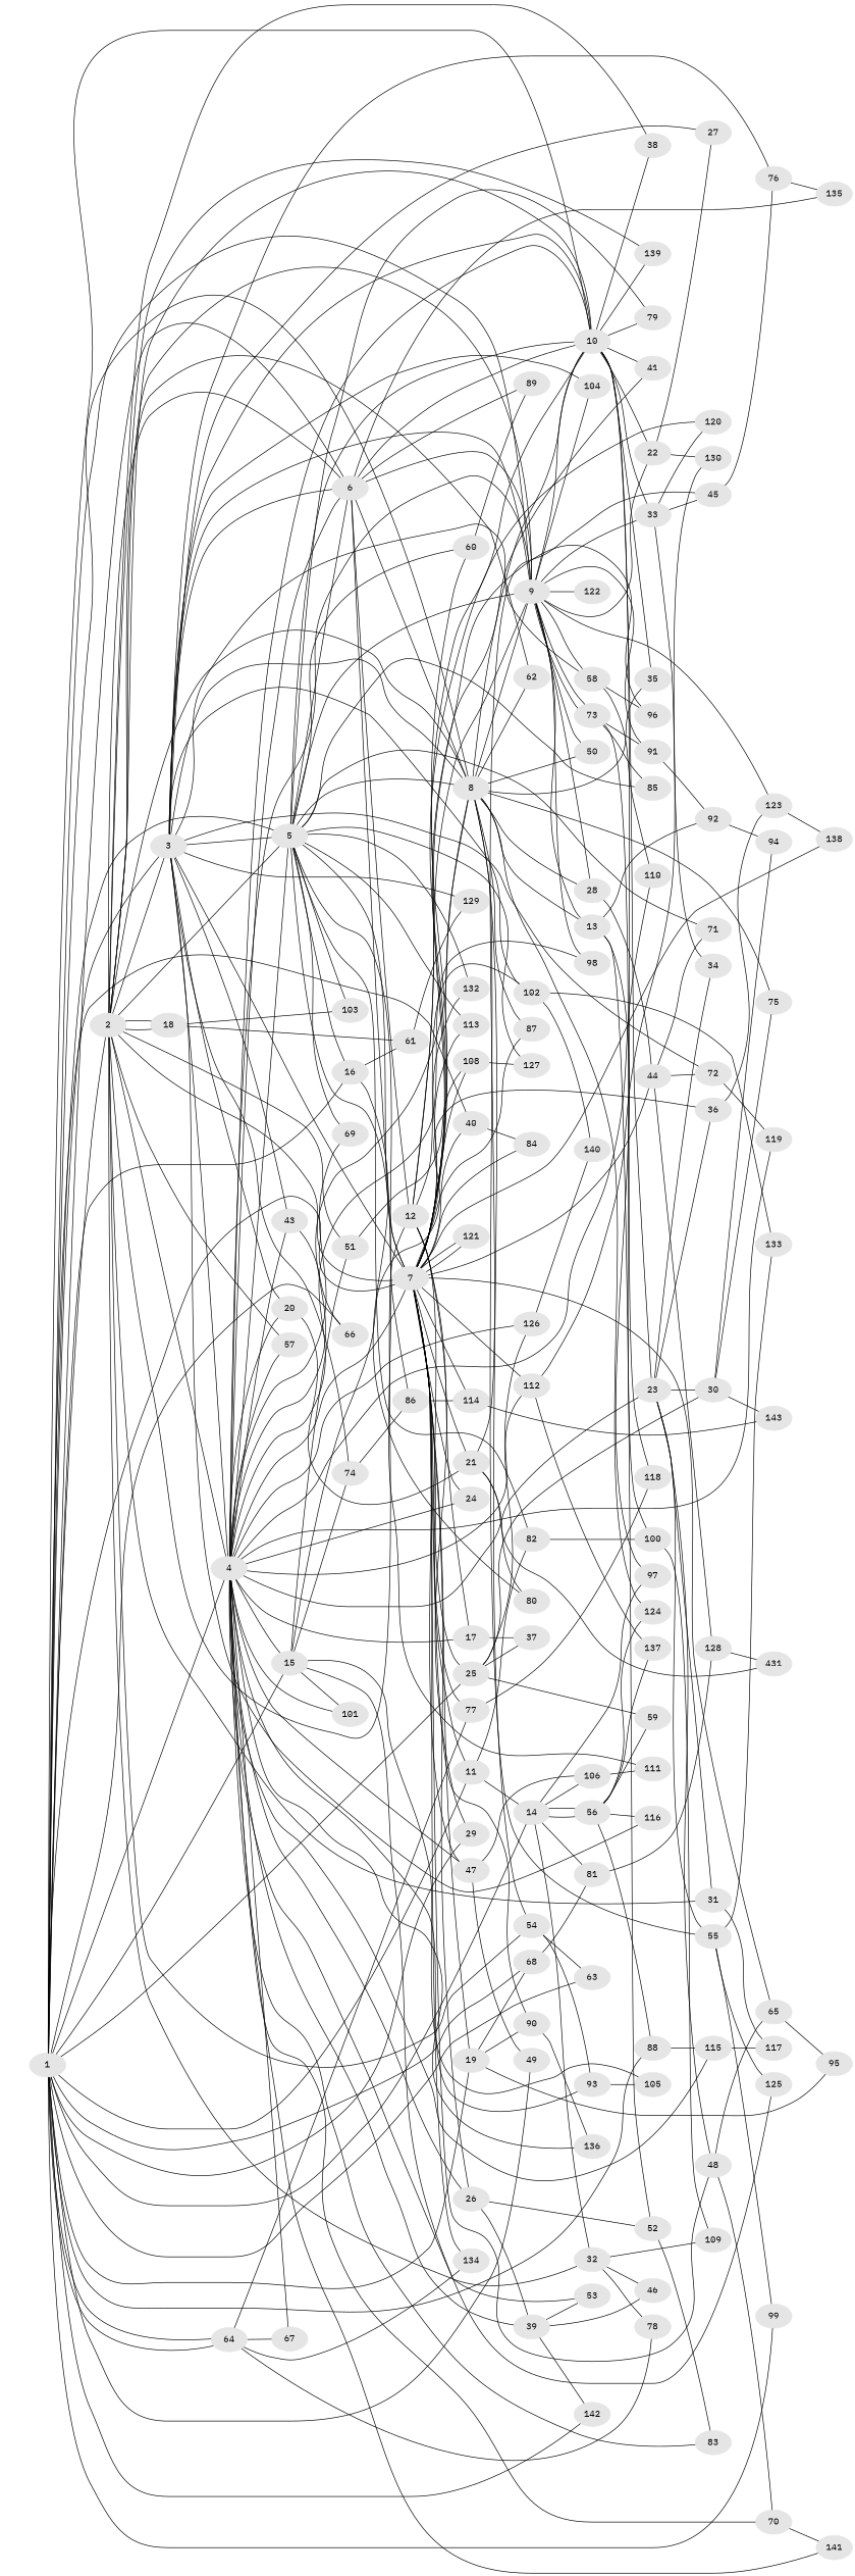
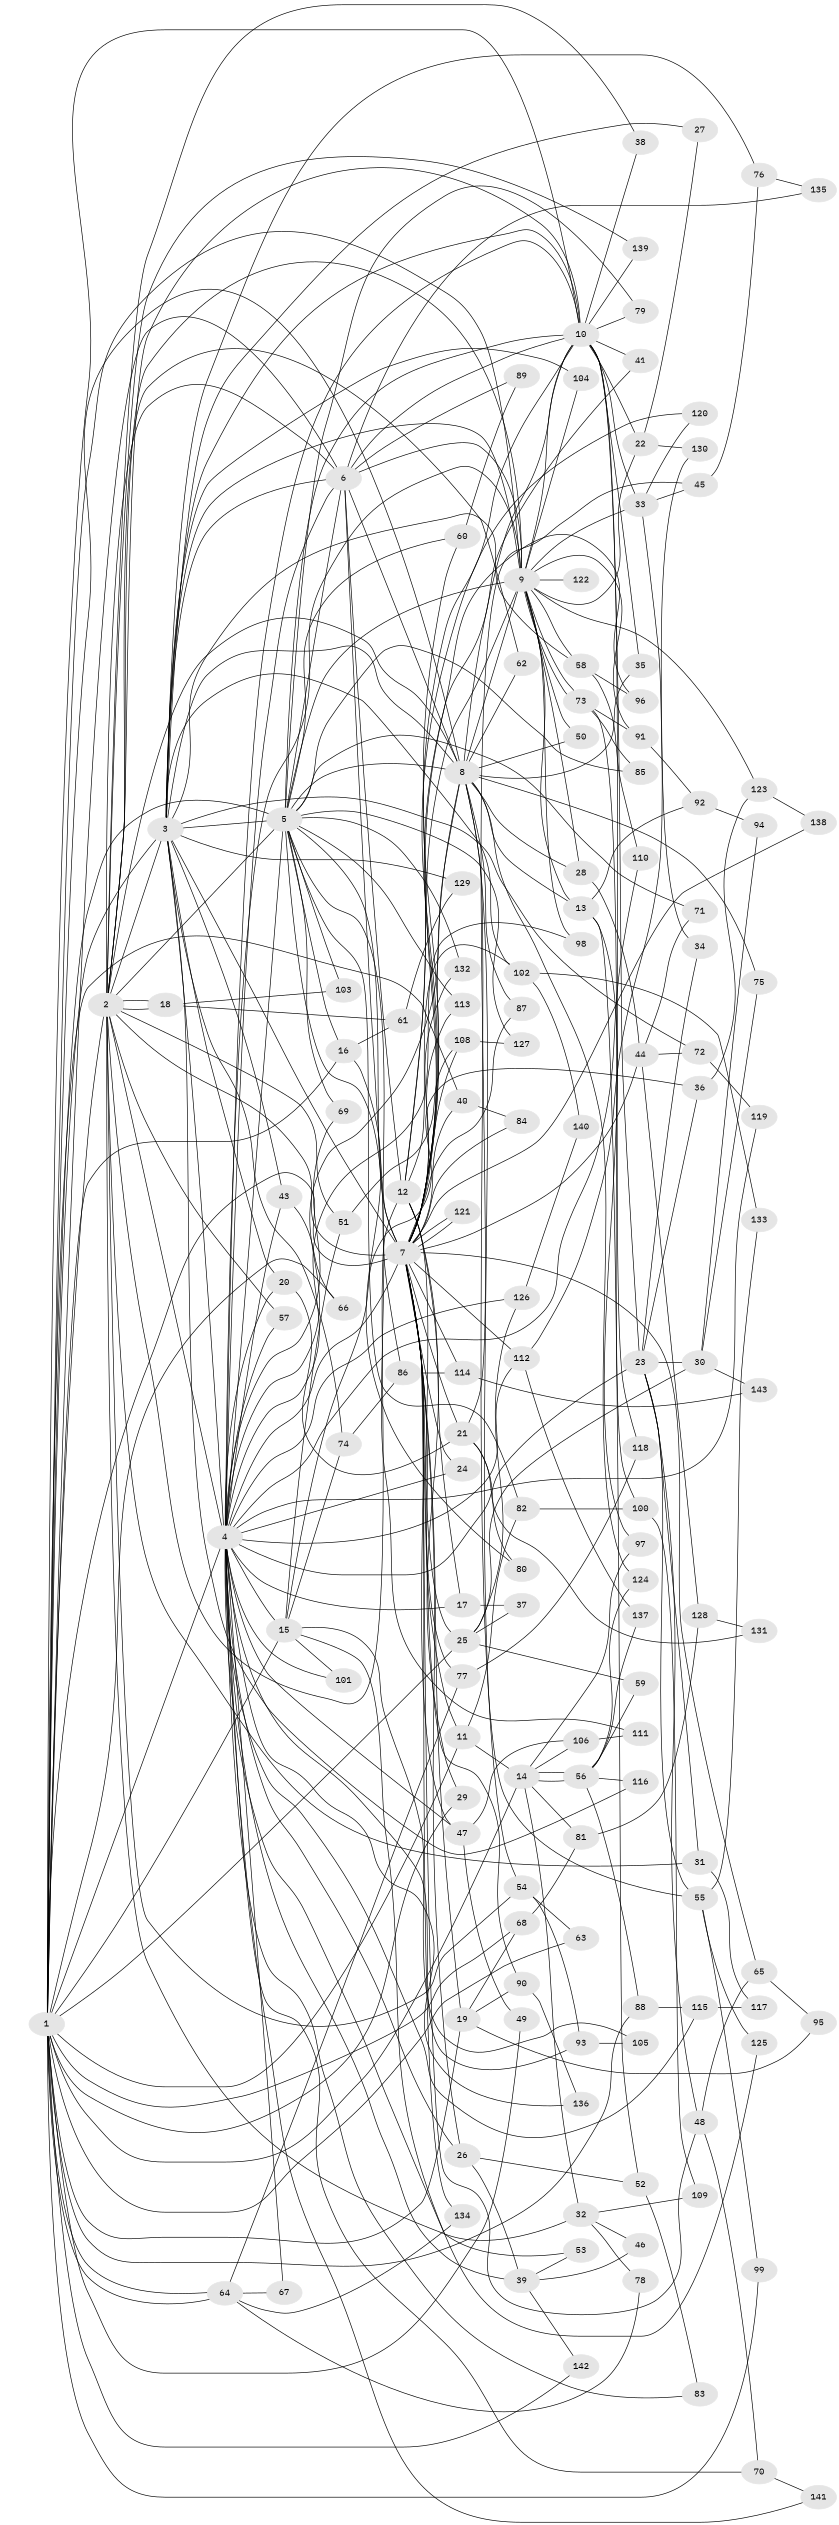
  graph {
    fontname="IBM Plex Mono"
    rankdir=LR
    node [color=gray90 fontname="IBM Plex Mono" style=filled]
    edge [fontname="IBM Plex Mono"]
    1
    2
    3
    4
    5
    6
    7
    8
    9
    10
    11
    14
    15
    16
    19
    25
    29
    40
    49
    63
    64
    66
    68
    88
    99
    142
    12
    18
    31
    32
    38
    51
    54
    57
    62
    139
    20
    27
    43
    58
    72
    74
    76
    102
    104
    116
    129
    17
    23
    24
    26
    39
    47
    53
    67
    69
    70
    83
    93
    98
    101
    110
    112
    115
    119
    126
    136
    141
    60
    71
    79
    82
    85
    86
    103
    111
    113
    127
    132
    89
    135
    21
    41
    44
    48
    65
    84
    87
    90
    108
    114
    120
    121
    134
    138
    13
    28
    35
    50
    55
    75
    124
    22
    33
    73
    91
    122
    123
    118
    97
    56
    81
    106
    36
    105
    125
    61
    80
    95
    37
    30
    59
    77
    78
    96
    117
    46
    109
    133
    140
    34
    52
    130
    137
    100
    45
-   131 [label=431]
+   131
    128
    143
    92
    94
    1 -- 2
    1 -- 3
    1 -- 4
    1 -- 5
    1 -- 6
    1 -- 7
    1 -- 8
    1 -- 9
    1 -- 10
    1 -- 11
    1 -- 14
    1 -- 15
    1 -- 16
    1 -- 19
    1 -- 25
    1 -- 29
    1 -- 40
    1 -- 49
    1 -- 63
    1 -- 64
    1 -- 64
    1 -- 66
    1 -- 68
    1 -- 88
    1 -- 99
    1 -- 142
    2 -- 3
    2 -- 4
    2 -- 5
    2 -- 6
    2 -- 7
    2 -- 8
    2 -- 9
    2 -- 10
    2 -- 12
    2 -- 18
    2 -- 18
    2 -- 31
    2 -- 32
    2 -- 38
    2 -- 51
    2 -- 54
    2 -- 57
    2 -- 62
    2 -- 139
    3 -- 4
    3 -- 5
    3 -- 6
    3 -- 7
    3 -- 8
    3 -- 9
    3 -- 10
    3 -- 20
    3 -- 27
    3 -- 43
    3 -- 58
    3 -- 72
    3 -- 74
    3 -- 76
    3 -- 102
    3 -- 104
    3 -- 116
    3 -- 129
    4 -- 5
    4 -- 6
    4 -- 7
    4 -- 8
    4 -- 9
    4 -- 10
    4 -- 15
    4 -- 57
    4 -- 20
    4 -- 43
    4 -- 17
    4 -- 23
    4 -- 24
    4 -- 26
    4 -- 39
    4 -- 47
    4 -- 53
    4 -- 67
    4 -- 69
    4 -- 70
    4 -- 83
    4 -- 93
    4 -- 98
    4 -- 101
    4 -- 110
    4 -- 112
    4 -- 115
    4 -- 119
    4 -- 126
    4 -- 136
    4 -- 141
    5 -- 6
    5 -- 7
    5 -- 8
    5 -- 9
    5 -- 10
    5 -- 16
    5 -- 69
    5 -- 60
    5 -- 71
    5 -- 79
    5 -- 82
    5 -- 85
    5 -- 86
    5 -- 103
    5 -- 111
    5 -- 113
    5 -- 127
    5 -- 132
    6 -- 7
    6 -- 8
    6 -- 9
    6 -- 10
    6 -- 12
    6 -- 89
    6 -- 135
    7 -- 8
    7 -- 9
    7 -- 10
    7 -- 11
    7 -- 19
    7 -- 25
    7 -- 40
    7 -- 24
    7 -- 26
    7 -- 47
    7 -- 112
    7 -- 113
    7 -- 132
    7 -- 21
    7 -- 41
    7 -- 44
    7 -- 48
    7 -- 65
    7 -- 84
    7 -- 87
    7 -- 90
    7 -- 108
    7 -- 114
    7 -- 120
    7 -- 121
    7 -- 121
    7 -- 134
    7 -- 138
    8 -- 9
    8 -- 10
    8 -- 54
    8 -- 62
    8 -- 87
    8 -- 13
    8 -- 28
    8 -- 35
    8 -- 50
    8 -- 55
    8 -- 75
    8 -- 124
    9 -- 10
    9 -- 58
    9 -- 104
    9 -- 98
    9 -- 13
    9 -- 28
    9 -- 50
    9 -- 22
    9 -- 33
    9 -- 73
    9 -- 73
    9 -- 91
    9 -- 122
    9 -- 123
    10 -- 38
    10 -- 139
    10 -- 23
    10 -- 79
    10 -- 41
    10 -- 35
    10 -- 22
    10 -- 33
    10 -- 118
    11 -- 14
    11 -- 82
    14 -- 32
    14 -- 97
    14 -- 56
    14 -- 56
    14 -- 81
    14 -- 106
    15 -- 51
    15 -- 74
    15 -- 101
    15 -- 36
    15 -- 105
    15 -- 125
    16 -- 61
    16 -- 80
    19 -- 68
    19 -- 90
    19 -- 95
    25 -- 126
    25 -- 37
    25 -- 30
    25 -- 59
    40 -- 84
    64 -- 67
    64 -- 134
    64 -- 77
    64 -- 78
    68 -- 81
    88 -- 115
    12 -- 29
    12 -- 102
    12 -- 17
    12 -- 60
    12 -- 77
    12 -- 96
    18 -- 103
    18 -- 61
    31 -- 117
    32 -- 78
    32 -- 46
    32 -- 109
    51 -- 108
    54 -- 63
    54 -- 93
    20 -- 21
    43 -- 66
    58 -- 110
    58 -- 96
    72 -- 119
    74 -- 86
    76 -- 135
    102 -- 133
    102 -- 140
    17 -- 37
    23 -- 31
    23 -- 48
    23 -- 55
    23 -- 36
    23 -- 30
    23 -- 34
    26 -- 39
    26 -- 52
    39 -- 142
    39 -- 53
    39 -- 46
    47 -- 49
    47 -- 106
    70 -- 141
    93 -- 105
    112 -- 130
    112 -- 137
    115 -- 117
    126 -- 140
    60 -- 89
    82 -- 100
    86 -- 114
    21 -- 80
    21 -- 45
    21 -- 131
    44 -- 72
    44 -- 71
    44 -- 128
    48 -- 70
    48 -- 65
    65 -- 95
    90 -- 136
    108 -- 127
    114 -- 143
    13 -- 97
    13 -- 52
    13 -- 92
    28 -- 44
    55 -- 99
    55 -- 125
    55 -- 133
    22 -- 27
    22 -- 130
    33 -- 120
    33 -- 34
    33 -- 45
    73 -- 85
    73 -- 91
    73 -- 100
    91 -- 92
    123 -- 138
    56 -- 88
    56 -- 116
    56 -- 124
    56 -- 59
    56 -- 137
    81 -- 128
    106 -- 111
    36 -- 123
    61 -- 129
    30 -- 75
    30 -- 143
    30 -- 94
    77 -- 118
    52 -- 83
    100 -- 109
    45 -- 76
    128 -- 131
    92 -- 94
  }
